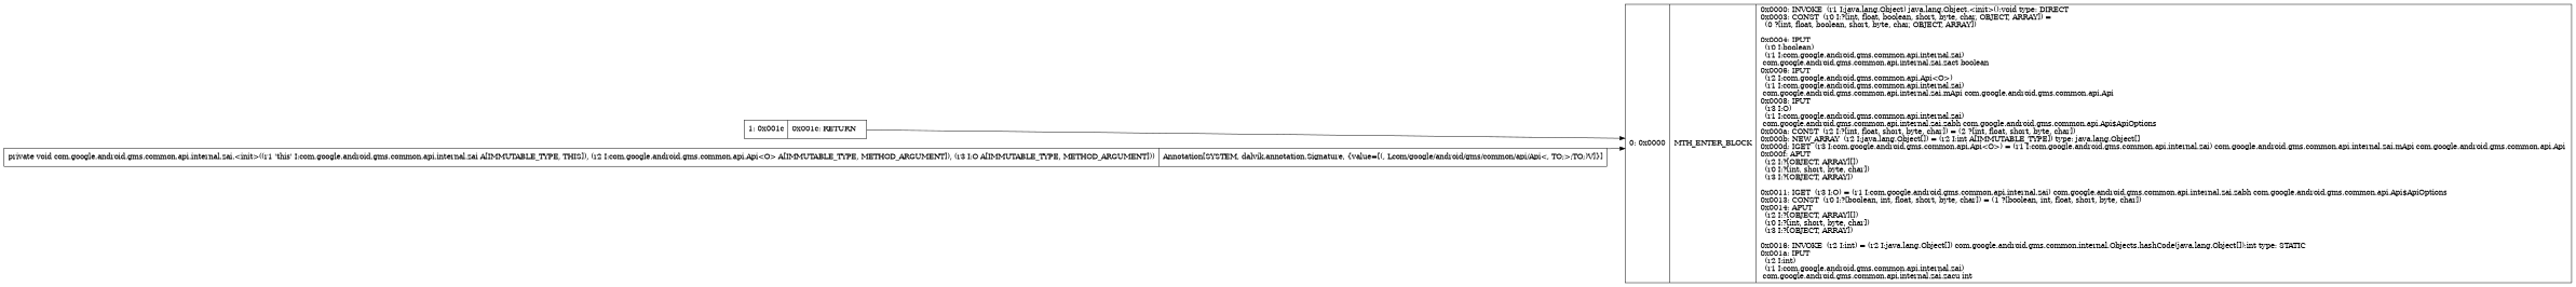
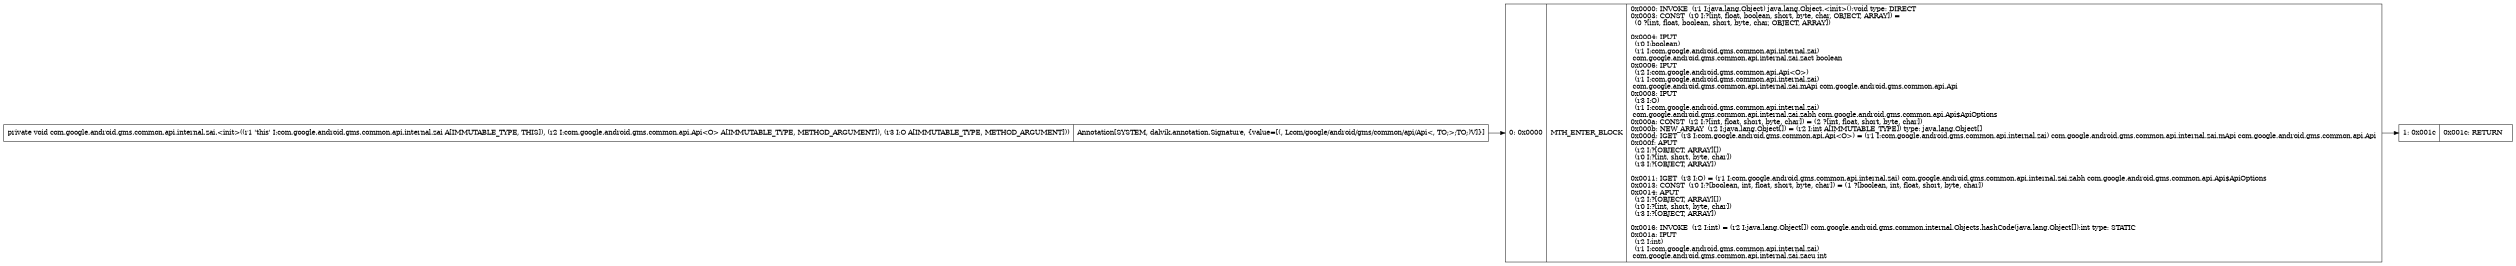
  digraph {
    rankdir=LR
    node [shape=record]
    n1 [label="{0\:\ 0x0000|MTH_ENTER_BLOCK\l|0x0000: INVOKE  (r1 I:java.lang.Object) java.lang.Object.\<init\>():void type: DIRECT \l0x0003: CONST  (r0 I:?[int, float, boolean, short, byte, char, OBJECT, ARRAY]) = \l  (0 ?[int, float, boolean, short, byte, char, OBJECT, ARRAY])\l \l0x0004: IPUT  \l  (r0 I:boolean)\l  (r1 I:com.google.android.gms.common.api.internal.zai)\l com.google.android.gms.common.api.internal.zai.zact boolean \l0x0006: IPUT  \l  (r2 I:com.google.android.gms.common.api.Api\<O\>)\l  (r1 I:com.google.android.gms.common.api.internal.zai)\l com.google.android.gms.common.api.internal.zai.mApi com.google.android.gms.common.api.Api \l0x0008: IPUT  \l  (r3 I:O)\l  (r1 I:com.google.android.gms.common.api.internal.zai)\l com.google.android.gms.common.api.internal.zai.zabh com.google.android.gms.common.api.Api$ApiOptions \l0x000a: CONST  (r2 I:?[int, float, short, byte, char]) = (2 ?[int, float, short, byte, char]) \l0x000b: NEW_ARRAY  (r2 I:java.lang.Object[]) = (r2 I:int A[IMMUTABLE_TYPE]) type: java.lang.Object[] \l0x000d: IGET  (r3 I:com.google.android.gms.common.api.Api\<O\>) = (r1 I:com.google.android.gms.common.api.internal.zai) com.google.android.gms.common.api.internal.zai.mApi com.google.android.gms.common.api.Api \l0x000f: APUT  \l  (r2 I:?[OBJECT, ARRAY][])\l  (r0 I:?[int, short, byte, char])\l  (r3 I:?[OBJECT, ARRAY])\l \l0x0011: IGET  (r3 I:O) = (r1 I:com.google.android.gms.common.api.internal.zai) com.google.android.gms.common.api.internal.zai.zabh com.google.android.gms.common.api.Api$ApiOptions \l0x0013: CONST  (r0 I:?[boolean, int, float, short, byte, char]) = (1 ?[boolean, int, float, short, byte, char]) \l0x0014: APUT  \l  (r2 I:?[OBJECT, ARRAY][])\l  (r0 I:?[int, short, byte, char])\l  (r3 I:?[OBJECT, ARRAY])\l \l0x0016: INVOKE  (r2 I:int) = (r2 I:java.lang.Object[]) com.google.android.gms.common.internal.Objects.hashCode(java.lang.Object[]):int type: STATIC \l0x001a: IPUT  \l  (r2 I:int)\l  (r1 I:com.google.android.gms.common.api.internal.zai)\l com.google.android.gms.common.api.internal.zai.zacu int \l}"]
    n2 [label="{1\:\ 0x001c|0x001c: RETURN   \l}"]
    n3 [label="{private void com.google.android.gms.common.api.internal.zai.\<init\>((r1 'this' I:com.google.android.gms.common.api.internal.zai A[IMMUTABLE_TYPE, THIS]), (r2 I:com.google.android.gms.common.api.Api\<O\> A[IMMUTABLE_TYPE, METHOD_ARGUMENT]), (r3 I:O A[IMMUTABLE_TYPE, METHOD_ARGUMENT]))  | Annotation[SYSTEM, dalvik.annotation.Signature, \{value=[(, Lcom\/google\/android\/gms\/common\/api\/Api\<, TO;\>;TO;)V]\}]\l}"]
-   n2 -> n1
+   n1 -> n2
    n3 -> n1
  }
